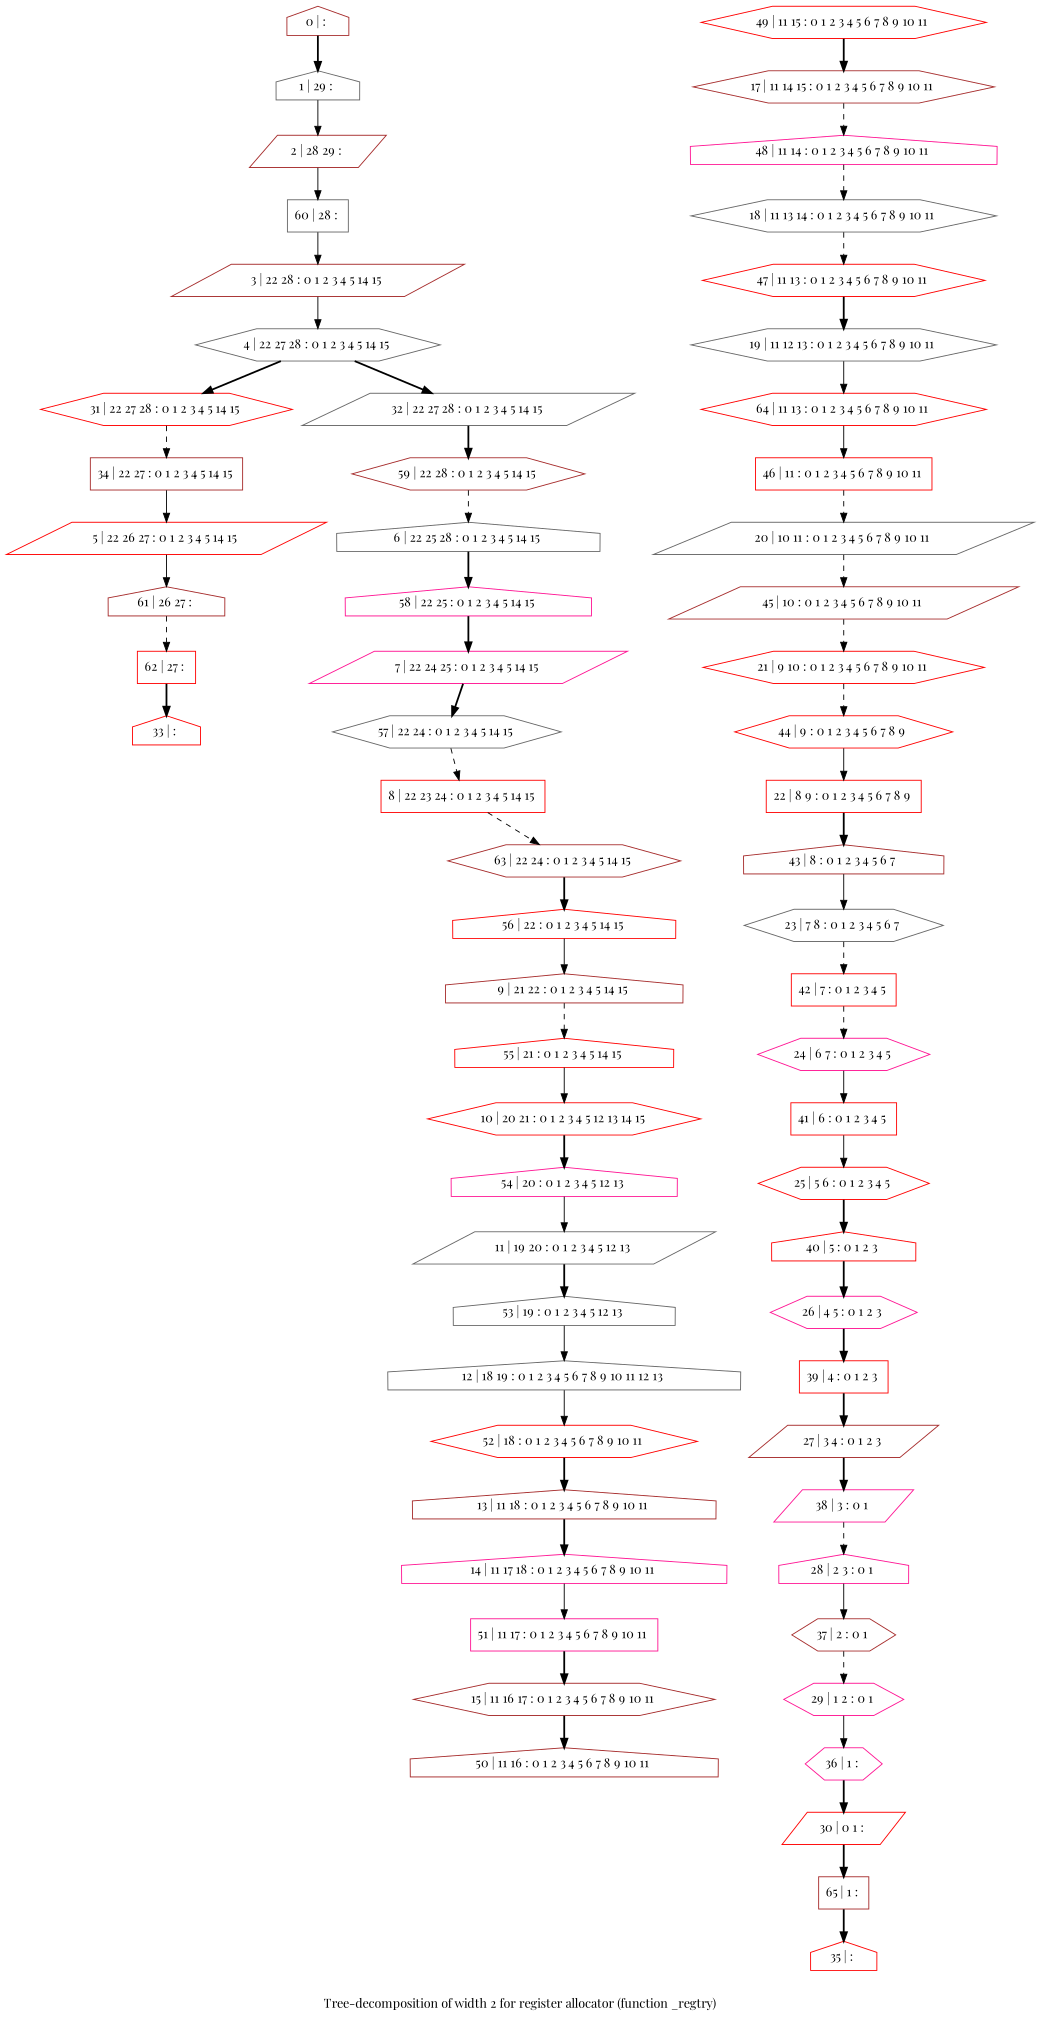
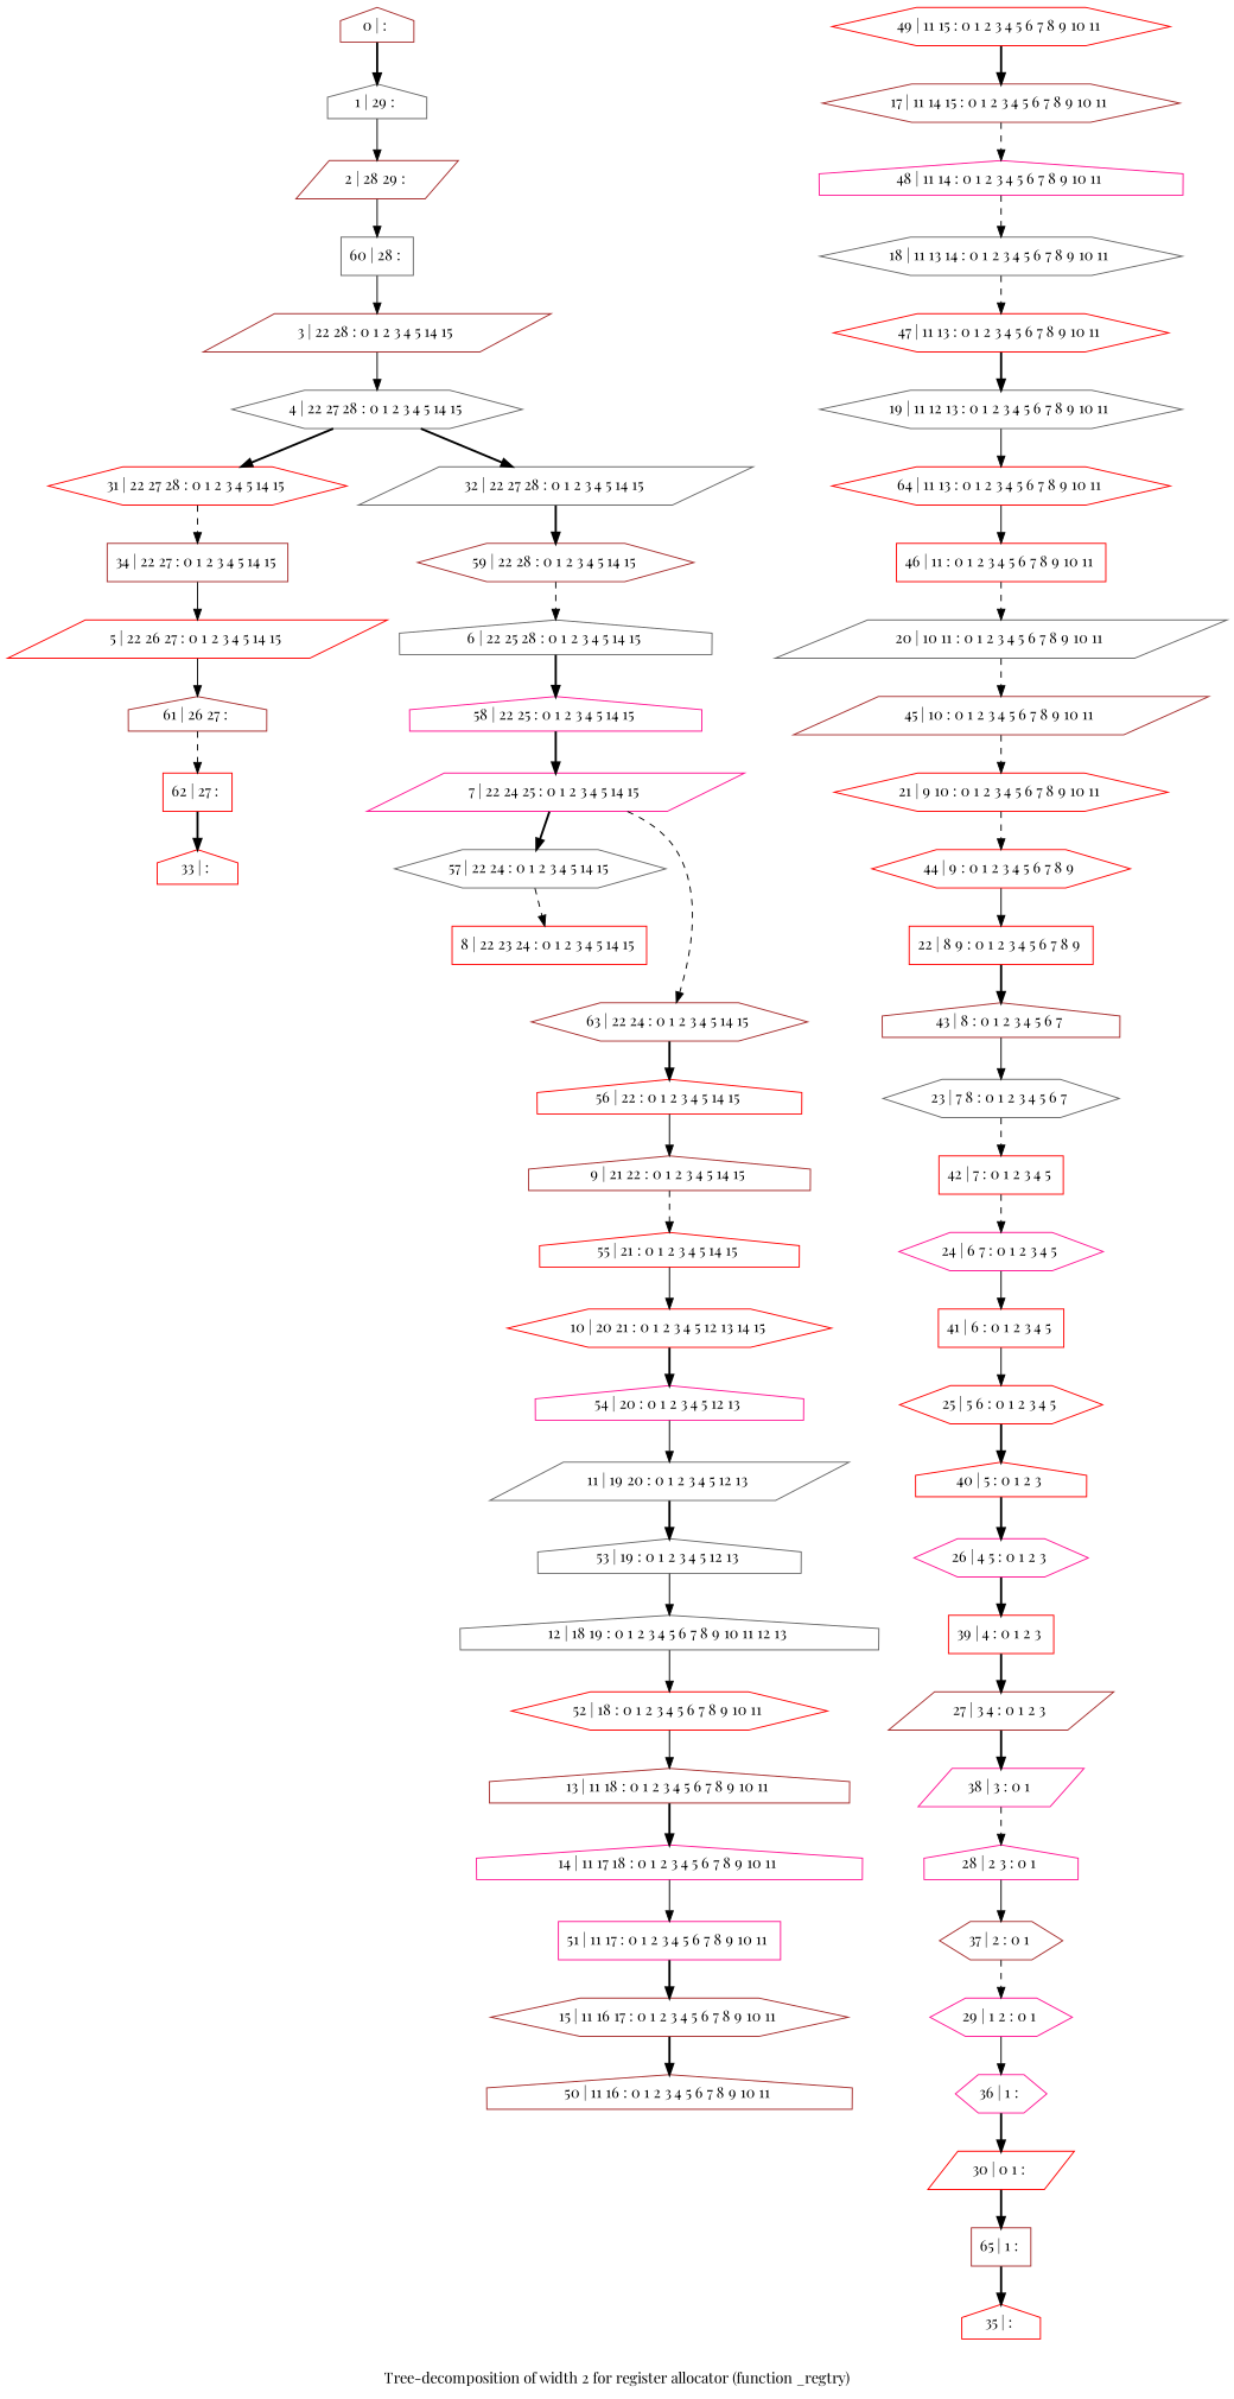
  digraph {
    fontname="Playfair Display"
    label="Tree-decomposition of width 2 for register allocator (function _regtry)"
    node [color=red fontname="Playfair Display" shape=hexagon]
    edge [fontname="Playfair Display" style=bold]
    n1 [color=brown label="0 | : " shape=house]
    n2 [color=gray40 label="1 | 29 : " shape=house]
    n3 [color=brown label="2 | 28 29 : " shape=parallelogram]
    n4 [color=gray40 label="60 | 28 : " shape=box]
    n5 [color=brown label="3 | 22 28 : 0 1 2 3 4 5 14 15 " shape=parallelogram]
    n6 [color=gray40 label="4 | 22 27 28 : 0 1 2 3 4 5 14 15 "]
    n7 [label="31 | 22 27 28 : 0 1 2 3 4 5 14 15 "]
    n8 [color=gray40 label="32 | 22 27 28 : 0 1 2 3 4 5 14 15 " shape=parallelogram]
    n9 [color=brown label="34 | 22 27 : 0 1 2 3 4 5 14 15 " shape=box]
    n10 [color=brown label="59 | 22 28 : 0 1 2 3 4 5 14 15 "]
    n11 [label="5 | 22 26 27 : 0 1 2 3 4 5 14 15 " shape=parallelogram]
    n12 [color=brown label="61 | 26 27 : " shape=house]
    n13 [label="62 | 27 : " shape=box]
    n14 [color=gray40 label="6 | 22 25 28 : 0 1 2 3 4 5 14 15 " shape=house]
    n15 [color=deeppink label="58 | 22 25 : 0 1 2 3 4 5 14 15 " shape=house]
    n16 [color=deeppink label="7 | 22 24 25 : 0 1 2 3 4 5 14 15 " shape=parallelogram]
    n17 [color=gray40 label="57 | 22 24 : 0 1 2 3 4 5 14 15 "]
    n18 [label="8 | 22 23 24 : 0 1 2 3 4 5 14 15 " shape=box]
    n19 [color=brown label="63 | 22 24 : 0 1 2 3 4 5 14 15 "]
    n20 [label="56 | 22 : 0 1 2 3 4 5 14 15 " shape=house]
    n21 [color=brown label="9 | 21 22 : 0 1 2 3 4 5 14 15 " shape=house]
    n22 [label="55 | 21 : 0 1 2 3 4 5 14 15 " shape=house]
    n23 [label="10 | 20 21 : 0 1 2 3 4 5 12 13 14 15 "]
    n24 [color=deeppink label="54 | 20 : 0 1 2 3 4 5 12 13 " shape=house]
    n25 [color=gray40 label="11 | 19 20 : 0 1 2 3 4 5 12 13 " shape=parallelogram]
    n26 [color=gray40 label="53 | 19 : 0 1 2 3 4 5 12 13 " shape=house]
    n27 [color=gray40 label="12 | 18 19 : 0 1 2 3 4 5 6 7 8 9 10 11 12 13 " shape=house]
    n28 [label="52 | 18 : 0 1 2 3 4 5 6 7 8 9 10 11 "]
    n29 [color=brown label="13 | 11 18 : 0 1 2 3 4 5 6 7 8 9 10 11 " shape=house]
    n30 [color=deeppink label="14 | 11 17 18 : 0 1 2 3 4 5 6 7 8 9 10 11 " shape=house]
    n31 [color=deeppink label="51 | 11 17 : 0 1 2 3 4 5 6 7 8 9 10 11 " shape=box]
    n32 [color=brown label="15 | 11 16 17 : 0 1 2 3 4 5 6 7 8 9 10 11 "]
    n33 [color=brown label="50 | 11 16 : 0 1 2 3 4 5 6 7 8 9 10 11 " shape=house]
    n34 [label="49 | 11 15 : 0 1 2 3 4 5 6 7 8 9 10 11 "]
    n35 [color=brown label="17 | 11 14 15 : 0 1 2 3 4 5 6 7 8 9 10 11 "]
    n36 [color=deeppink label="48 | 11 14 : 0 1 2 3 4 5 6 7 8 9 10 11 " shape=house]
    n37 [color=gray40 label="18 | 11 13 14 : 0 1 2 3 4 5 6 7 8 9 10 11 "]
    n38 [label="47 | 11 13 : 0 1 2 3 4 5 6 7 8 9 10 11 "]
    n39 [color=gray40 label="19 | 11 12 13 : 0 1 2 3 4 5 6 7 8 9 10 11 "]
    n40 [label="64 | 11 13 : 0 1 2 3 4 5 6 7 8 9 10 11 "]
    n41 [label="46 | 11 : 0 1 2 3 4 5 6 7 8 9 10 11 " shape=box]
    n42 [color=gray40 label="20 | 10 11 : 0 1 2 3 4 5 6 7 8 9 10 11 " shape=parallelogram]
    n43 [color=brown label="45 | 10 : 0 1 2 3 4 5 6 7 8 9 10 11 " shape=parallelogram]
    n44 [label="21 | 9 10 : 0 1 2 3 4 5 6 7 8 9 10 11 "]
    n45 [label="44 | 9 : 0 1 2 3 4 5 6 7 8 9 "]
    n46 [label="22 | 8 9 : 0 1 2 3 4 5 6 7 8 9 " shape=box]
    n47 [color=brown label="43 | 8 : 0 1 2 3 4 5 6 7 " shape=house]
    n48 [color=gray40 label="23 | 7 8 : 0 1 2 3 4 5 6 7 "]
    n49 [label="42 | 7 : 0 1 2 3 4 5 " shape=box]
    n50 [color=deeppink label="24 | 6 7 : 0 1 2 3 4 5 "]
    n51 [label="41 | 6 : 0 1 2 3 4 5 " shape=box]
    n52 [label="25 | 5 6 : 0 1 2 3 4 5 "]
    n53 [label="40 | 5 : 0 1 2 3 " shape=house]
    n54 [color=deeppink label="26 | 4 5 : 0 1 2 3 "]
    n55 [label="39 | 4 : 0 1 2 3 " shape=box]
    n56 [color=brown label="27 | 3 4 : 0 1 2 3 " shape=parallelogram]
    n57 [color=deeppink label="38 | 3 : 0 1 " shape=parallelogram]
    n58 [color=deeppink label="28 | 2 3 : 0 1 " shape=house]
    n59 [color=brown label="37 | 2 : 0 1 "]
    n60 [color=deeppink label="29 | 1 2 : 0 1 "]
    n61 [color=deeppink label="36 | 1 : "]
    n62 [label="30 | 0 1 : " shape=parallelogram]
    n63 [color=brown label="65 | 1 : " shape=box]
    n64 [label="35 | : " shape=house]
    n65 [label="33 | : " shape=house]
    n1 -> n2
    n2 -> n3 [style=solid]
    n3 -> n4 [style=solid]
    n4 -> n5 [style=solid]
    n5 -> n6 [style=solid]
    n6 -> n7
    n6 -> n8
    n7 -> n9 [style=dashed]
    n8 -> n10
    n9 -> n11 [style=solid]
    n10 -> n14 [style=dashed]
    n11 -> n12 [style=solid]
    n12 -> n13 [style=dashed]
    n13 -> n65
    n14 -> n15
    n15 -> n16
    n16 -> n17
    n17 -> n18 [style=dashed]
-   n18 -> n19 [style=dashed]
+   n16 -> n19 [style=dashed]
    n19 -> n20
    n20 -> n21 [style=solid]
    n21 -> n22 [style=dashed]
    n22 -> n23 [style=solid]
    n23 -> n24
    n24 -> n25 [style=solid]
    n25 -> n26
    n26 -> n27 [style=solid]
    n27 -> n28 [style=solid]
-   n28 -> n29
+   n28 -> n29 [style=solid]
    n29 -> n30
    n30 -> n31 [style=solid]
    n31 -> n32
    n32 -> n33
    n34 -> n35
    n35 -> n36 [style=dashed]
    n36 -> n37 [style=dashed]
    n37 -> n38 [style=dashed]
    n38 -> n39
    n39 -> n40 [style=solid]
    n40 -> n41 [style=solid]
    n41 -> n42 [style=dashed]
    n42 -> n43 [style=dashed]
    n43 -> n44 [style=dashed]
    n44 -> n45 [style=dashed]
    n45 -> n46 [style=solid]
    n46 -> n47
    n47 -> n48 [style=solid]
    n48 -> n49 [style=dashed]
    n49 -> n50 [style=dashed]
    n50 -> n51 [style=solid]
    n51 -> n52 [style=solid]
    n52 -> n53
    n53 -> n54
    n54 -> n55
    n55 -> n56
    n56 -> n57
    n57 -> n58 [style=dashed]
    n58 -> n59 [style=solid]
    n59 -> n60 [style=dashed]
    n60 -> n61 [style=solid]
    n61 -> n62
    n62 -> n63
    n63 -> n64
  }
